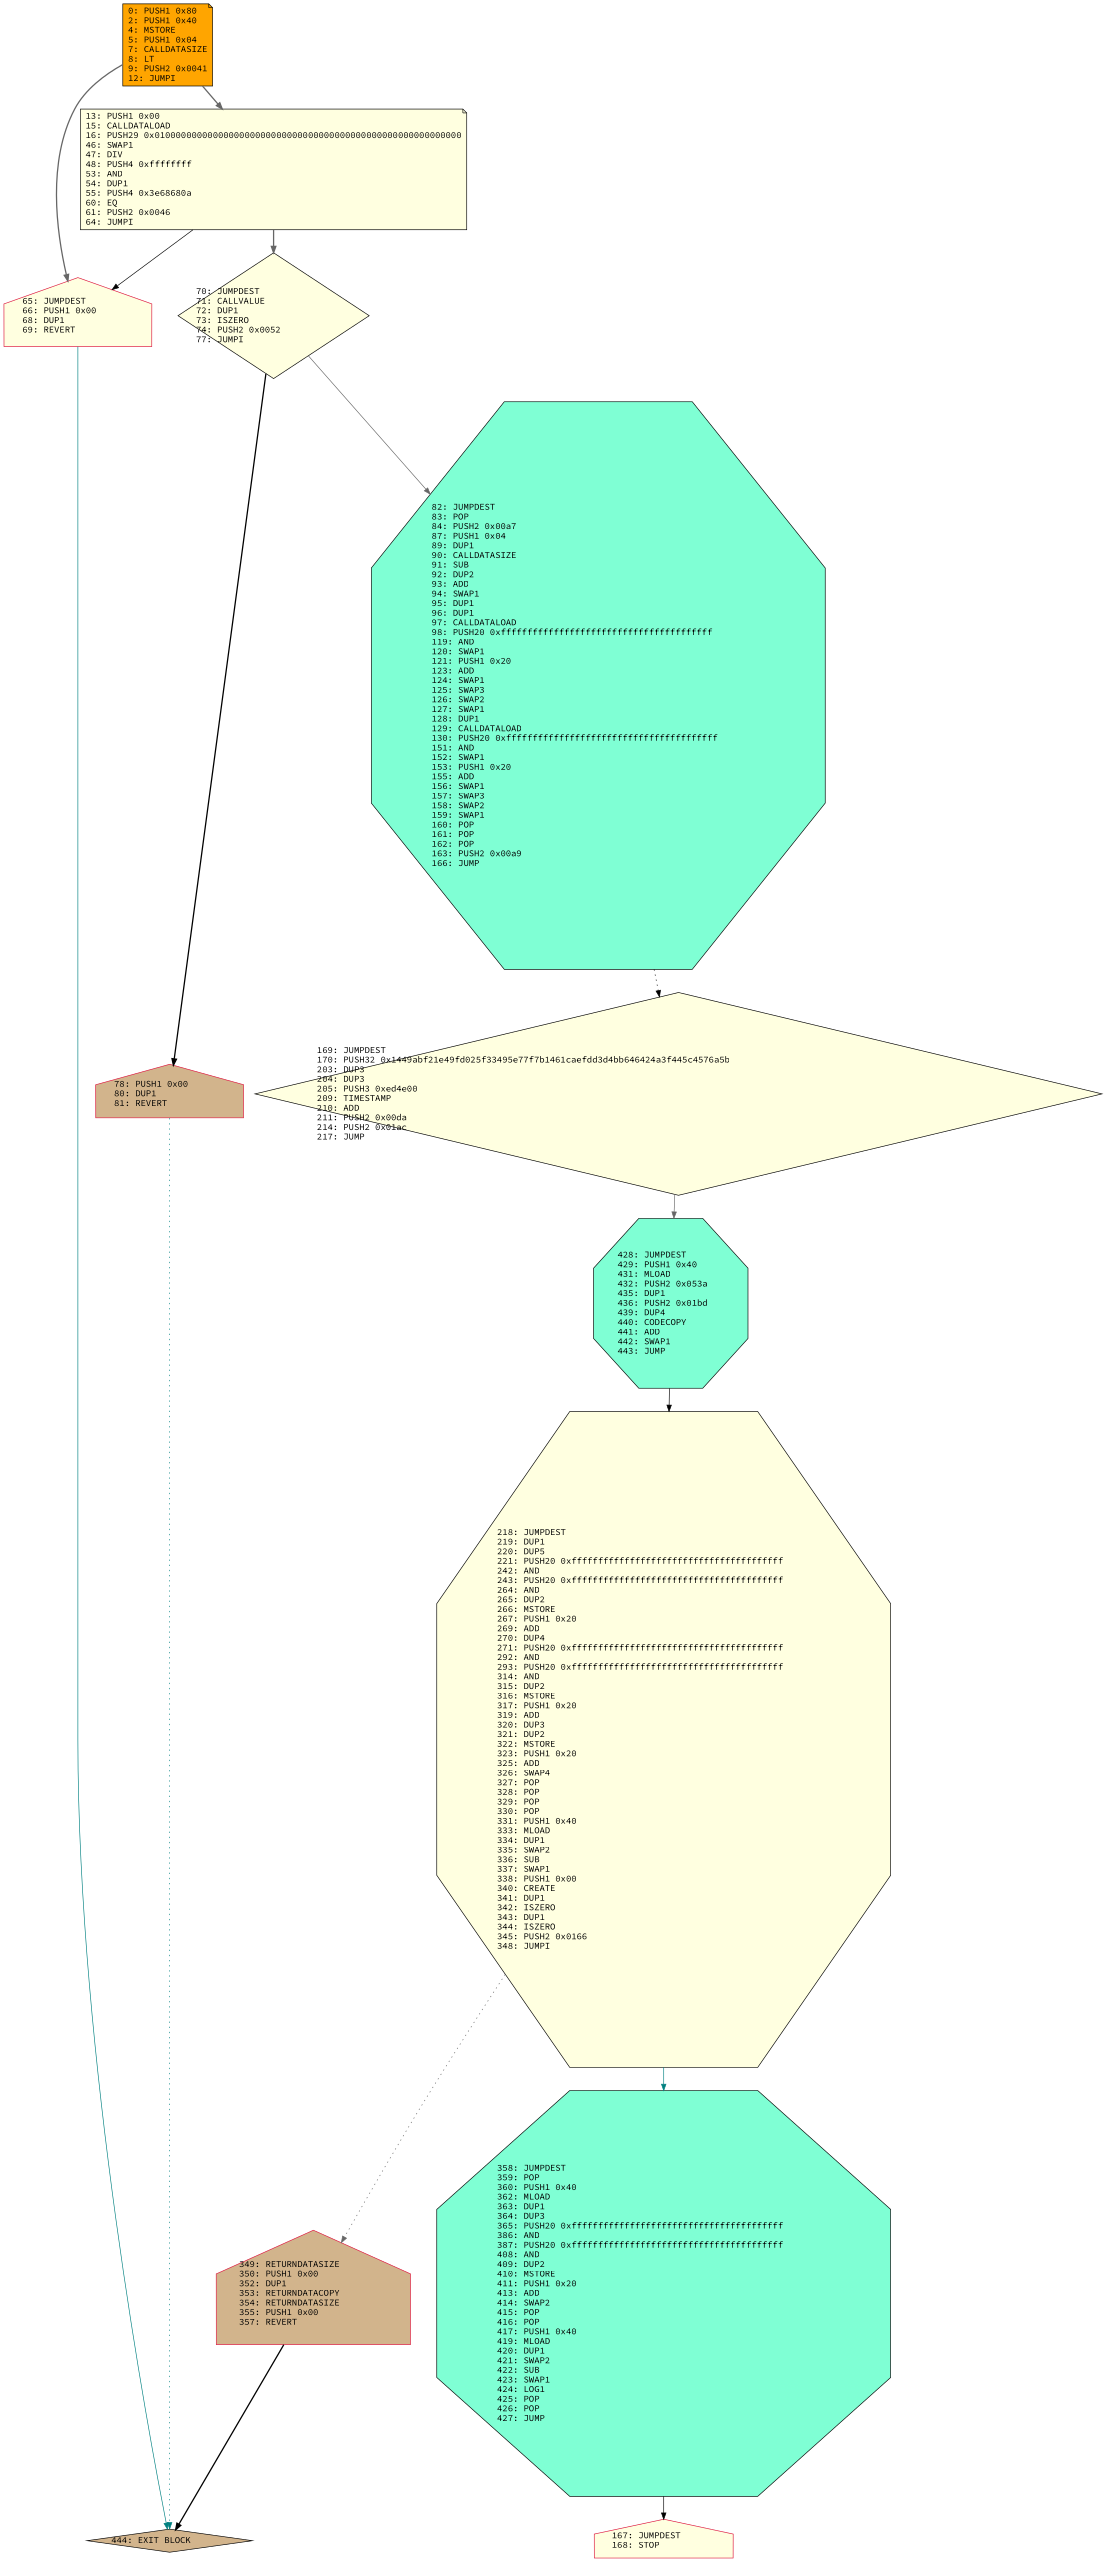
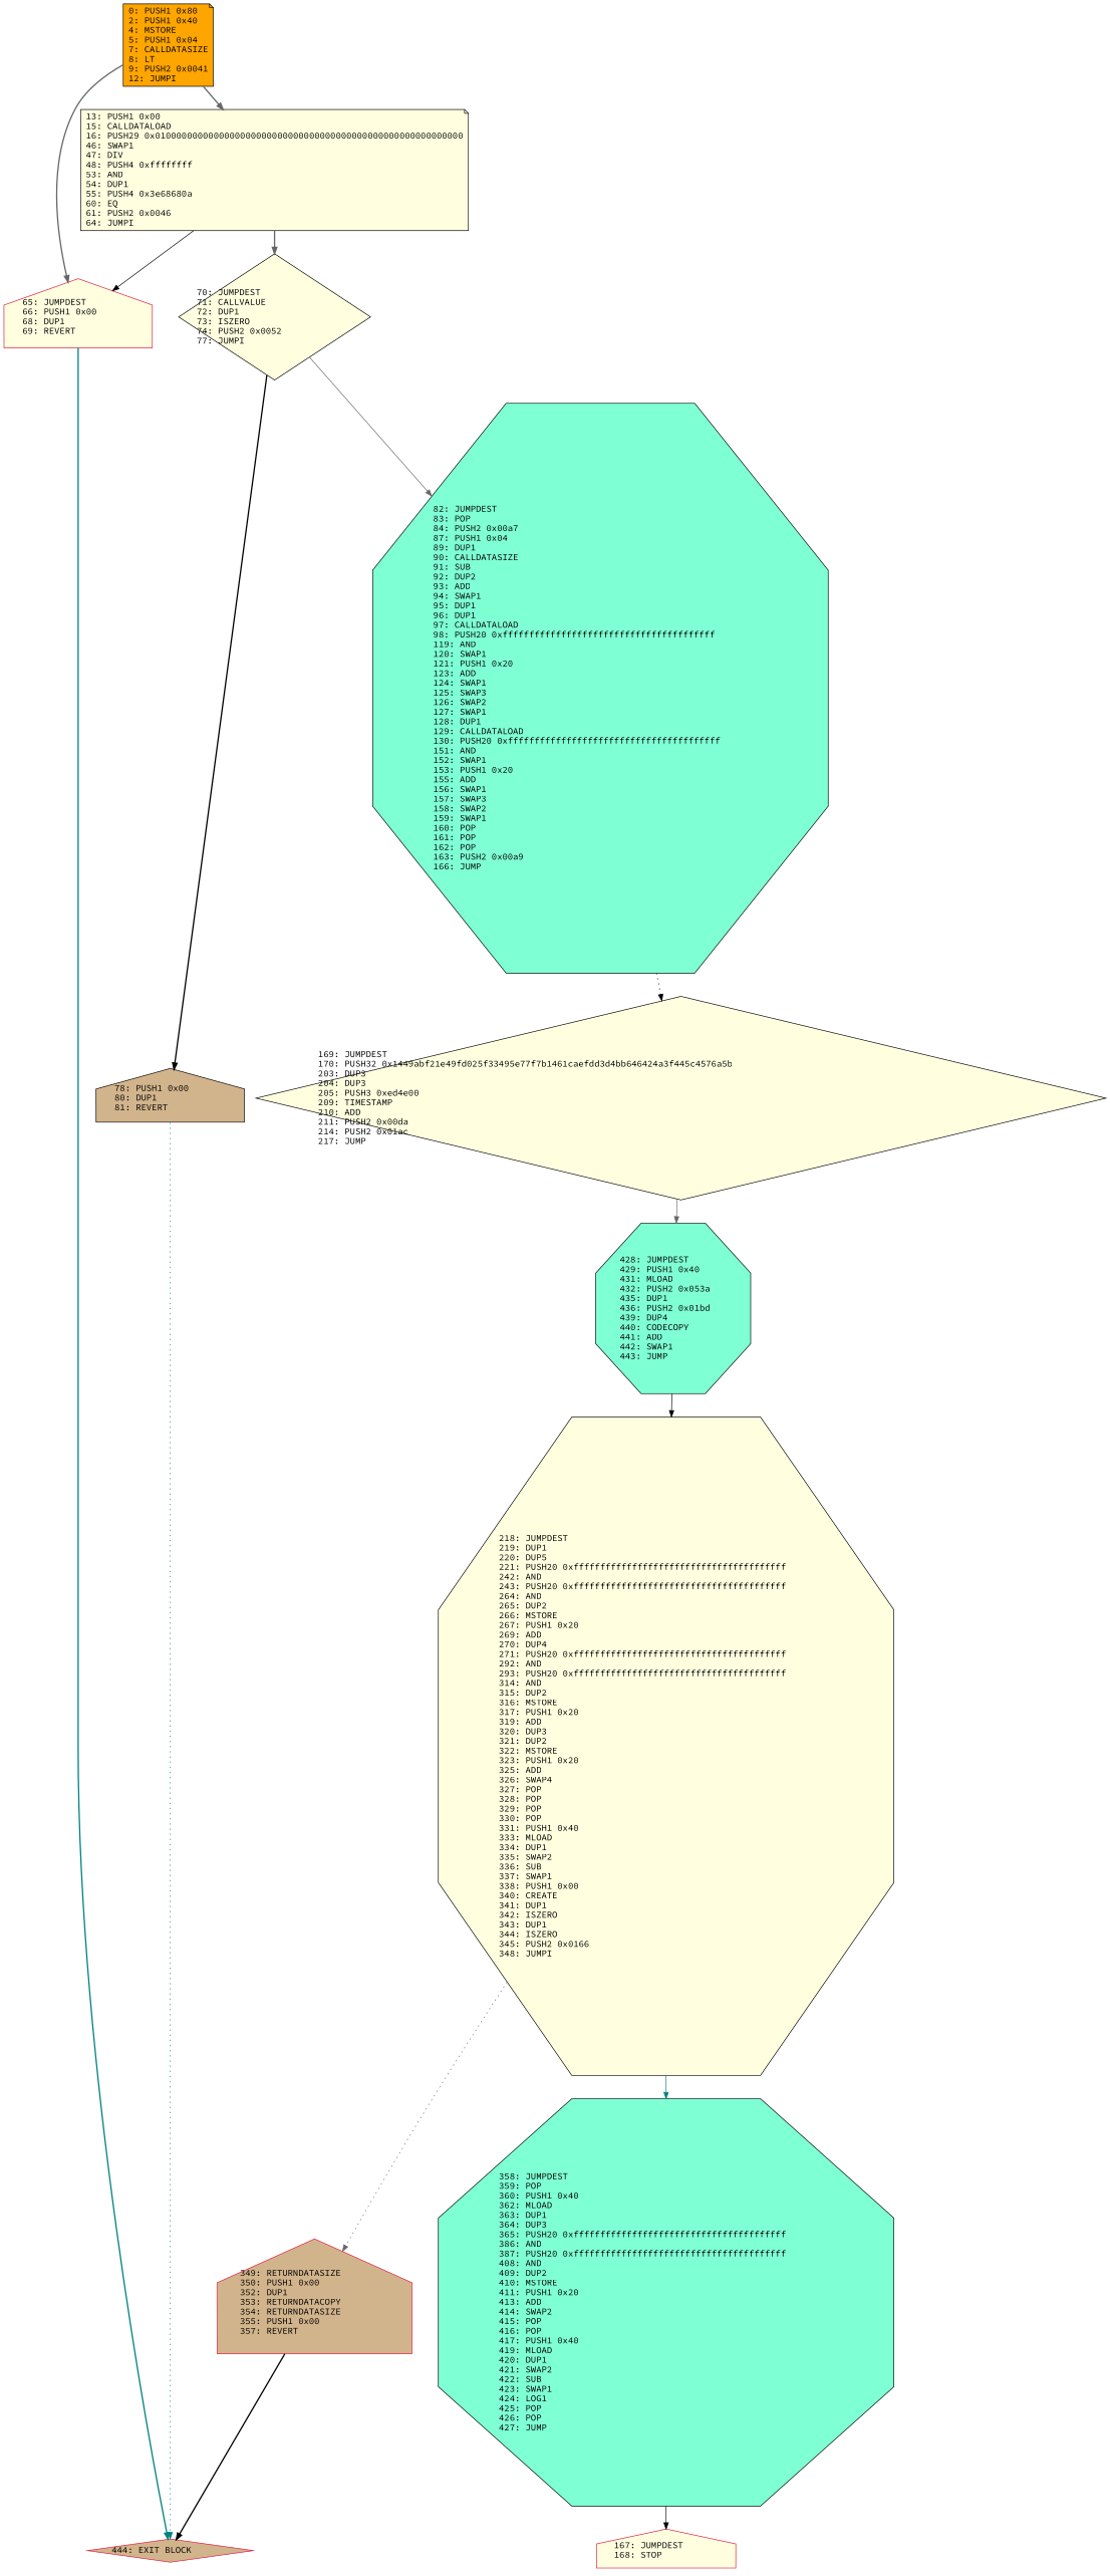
  digraph {
    fontname="Source Code Pro"
    rankdir=UD
    node [color=black fillcolor=lightyellow fontcolor=black fontname="Source Code Pro" shape=octagon style=filled]
    edge [color=black fontname="Source Code Pro" style=solid]
    n1 [fillcolor=aquamarine label="428: JUMPDEST\l429: PUSH1 0x40\l431: MLOAD\l432: PUSH2 0x053a\l435: DUP1\l436: PUSH2 0x01bd\l439: DUP4\l440: CODECOPY\l441: ADD\l442: SWAP1\l443: JUMP\l"]
    n2 [label="218: JUMPDEST\l219: DUP1\l220: DUP5\l221: PUSH20 0xffffffffffffffffffffffffffffffffffffffff\l242: AND\l243: PUSH20 0xffffffffffffffffffffffffffffffffffffffff\l264: AND\l265: DUP2\l266: MSTORE\l267: PUSH1 0x20\l269: ADD\l270: DUP4\l271: PUSH20 0xffffffffffffffffffffffffffffffffffffffff\l292: AND\l293: PUSH20 0xffffffffffffffffffffffffffffffffffffffff\l314: AND\l315: DUP2\l316: MSTORE\l317: PUSH1 0x20\l319: ADD\l320: DUP3\l321: DUP2\l322: MSTORE\l323: PUSH1 0x20\l325: ADD\l326: SWAP4\l327: POP\l328: POP\l329: POP\l330: POP\l331: PUSH1 0x40\l333: MLOAD\l334: DUP1\l335: SWAP2\l336: SUB\l337: SWAP1\l338: PUSH1 0x00\l340: CREATE\l341: DUP1\l342: ISZERO\l343: DUP1\l344: ISZERO\l345: PUSH2 0x0166\l348: JUMPI\l"]
    n3 [color=crimson fillcolor=tan label="349: RETURNDATASIZE\l350: PUSH1 0x00\l352: DUP1\l353: RETURNDATACOPY\l354: RETURNDATASIZE\l355: PUSH1 0x00\l357: REVERT\l" shape=house]
    n4 [fillcolor=aquamarine label="358: JUMPDEST\l359: POP\l360: PUSH1 0x40\l362: MLOAD\l363: DUP1\l364: DUP3\l365: PUSH20 0xffffffffffffffffffffffffffffffffffffffff\l386: AND\l387: PUSH20 0xffffffffffffffffffffffffffffffffffffffff\l408: AND\l409: DUP2\l410: MSTORE\l411: PUSH1 0x20\l413: ADD\l414: SWAP2\l415: POP\l416: POP\l417: PUSH1 0x40\l419: MLOAD\l420: DUP1\l421: SWAP2\l422: SUB\l423: SWAP1\l424: LOG1\l425: POP\l426: POP\l427: JUMP\l"]
    n5 [color=crimson label="65: JUMPDEST\l66: PUSH1 0x00\l68: DUP1\l69: REVERT\l" shape=house]
-   n6 [fillcolor=tan label="444: EXIT BLOCK\l" shape=diamond]
+   n6 [color=crimson fillcolor=tan label="444: EXIT BLOCK\l" shape=diamond]
    n7 [fillcolor=orange label="0: PUSH1 0x80\l2: PUSH1 0x40\l4: MSTORE\l5: PUSH1 0x04\l7: CALLDATASIZE\l8: LT\l9: PUSH2 0x0041\l12: JUMPI\l" shape=note]
    n8 [label="13: PUSH1 0x00\l15: CALLDATALOAD\l16: PUSH29 0x0100000000000000000000000000000000000000000000000000000000\l46: SWAP1\l47: DIV\l48: PUSH4 0xffffffff\l53: AND\l54: DUP1\l55: PUSH4 0x3e68680a\l60: EQ\l61: PUSH2 0x0046\l64: JUMPI\l" shape=note]
    n9 [label="70: JUMPDEST\l71: CALLVALUE\l72: DUP1\l73: ISZERO\l74: PUSH2 0x0052\l77: JUMPI\l" shape=diamond]
-   n10 [color=crimson fillcolor=tan label="78: PUSH1 0x00\l80: DUP1\l81: REVERT\l" shape=house]
+   n10 [fillcolor=tan label="78: PUSH1 0x00\l80: DUP1\l81: REVERT\l" shape=house]
    n11 [fillcolor=aquamarine label="82: JUMPDEST\l83: POP\l84: PUSH2 0x00a7\l87: PUSH1 0x04\l89: DUP1\l90: CALLDATASIZE\l91: SUB\l92: DUP2\l93: ADD\l94: SWAP1\l95: DUP1\l96: DUP1\l97: CALLDATALOAD\l98: PUSH20 0xffffffffffffffffffffffffffffffffffffffff\l119: AND\l120: SWAP1\l121: PUSH1 0x20\l123: ADD\l124: SWAP1\l125: SWAP3\l126: SWAP2\l127: SWAP1\l128: DUP1\l129: CALLDATALOAD\l130: PUSH20 0xffffffffffffffffffffffffffffffffffffffff\l151: AND\l152: SWAP1\l153: PUSH1 0x20\l155: ADD\l156: SWAP1\l157: SWAP3\l158: SWAP2\l159: SWAP1\l160: POP\l161: POP\l162: POP\l163: PUSH2 0x00a9\l166: JUMP\l"]
    n12 [label="169: JUMPDEST\l170: PUSH32 0x1449abf21e49fd025f33495e77f7b1461caefdd3d4bb646424a3f445c4576a5b\l203: DUP3\l204: DUP3\l205: PUSH3 0xed4e00\l209: TIMESTAMP\l210: ADD\l211: PUSH2 0x00da\l214: PUSH2 0x01ac\l217: JUMP\l" shape=diamond]
    n13 [color=crimson label="167: JUMPDEST\l168: STOP\l" shape=house]
    n1 -> n2
    n2 -> n3 [color=gray40 style=dotted]
    n2 -> n4 [color=teal]
    n3 -> n6 [style=bold]
    n4 -> n13
-   n5 -> n6 [color=teal]
+   n5 -> n6 [color=teal style=bold]
    n7 -> n5 [color=gray40 style=bold]
    n7 -> n8 [color=gray40 style=bold]
    n8 -> n5
    n8 -> n9 [color=gray40 style=bold]
    n9 -> n10 [style=bold]
    n9 -> n11 [color=gray40]
    n10 -> n6 [color=teal style=dotted]
    n11 -> n12 [style=dotted]
    n12 -> n1 [color=gray40]
  }
